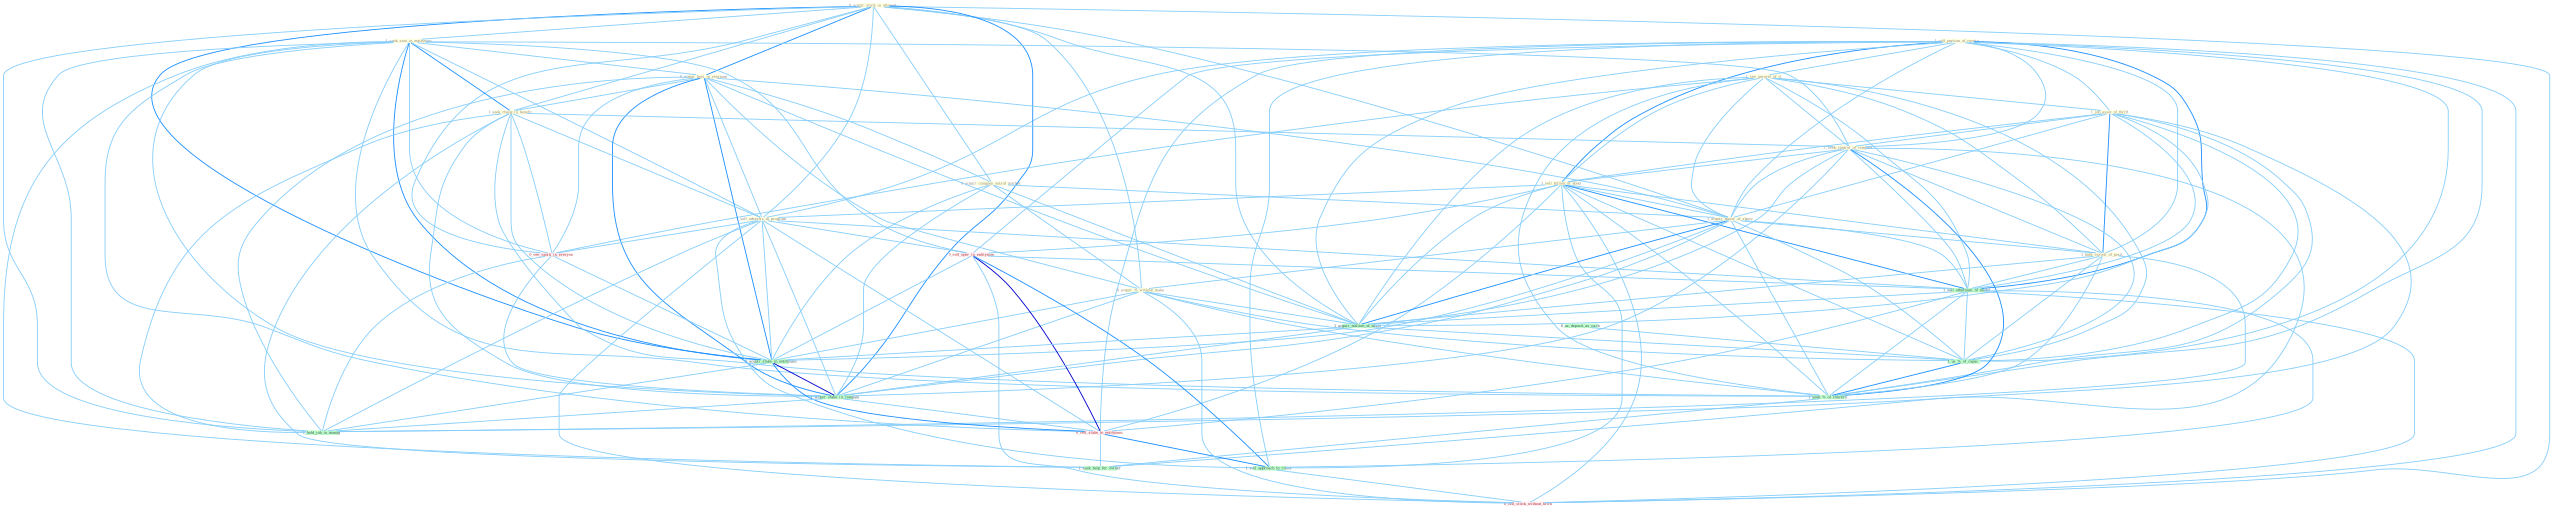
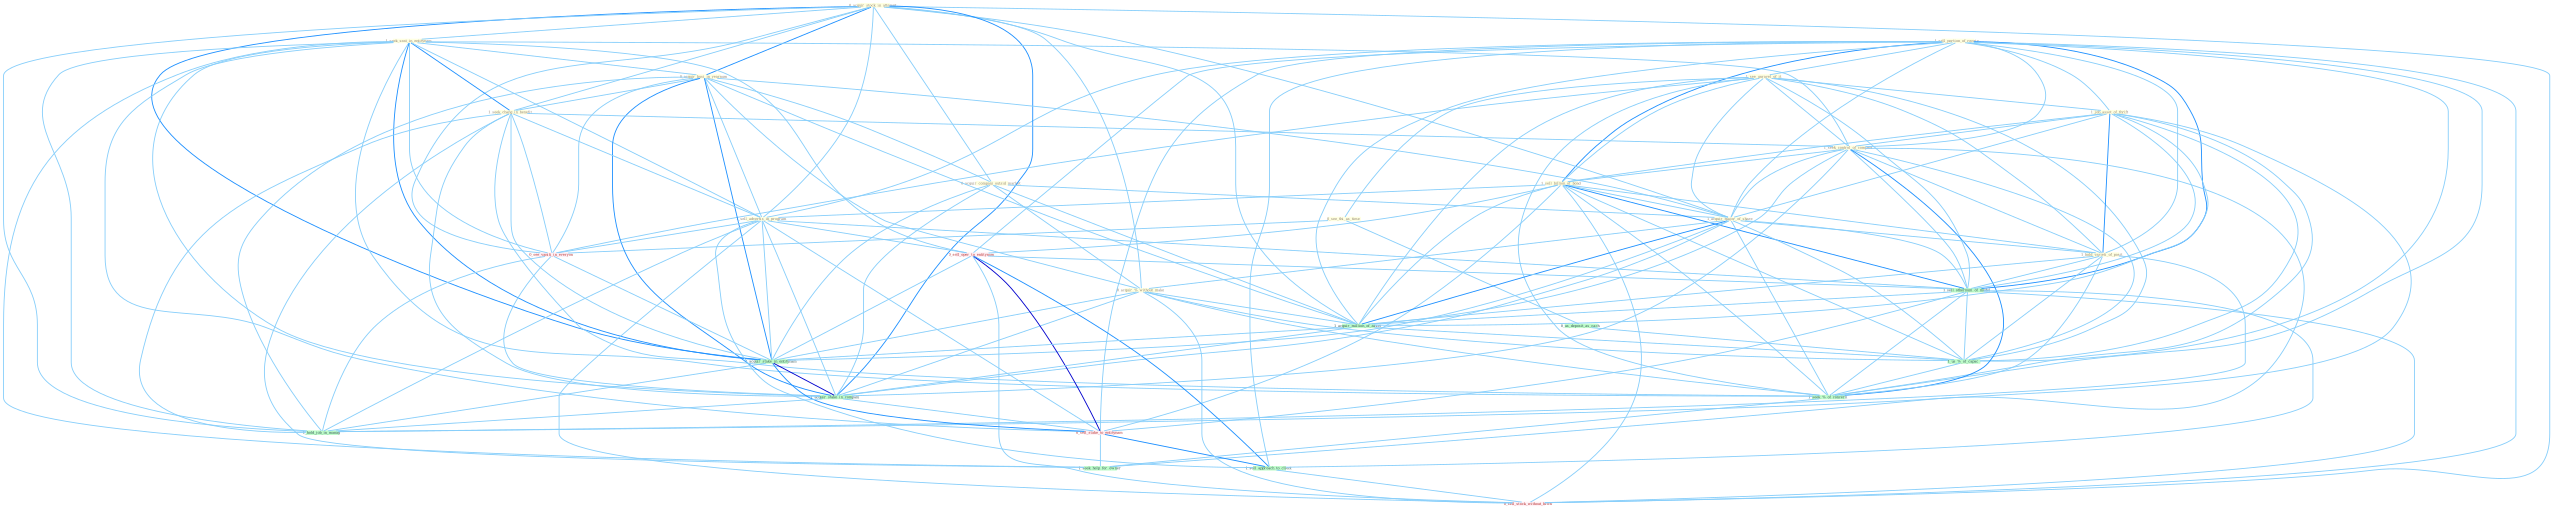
  graph {
    node [color="#ffffe0" fixedsize=true fontcolor="#8b7d6b" fontsize=4 shape=polygon style=filled]
    edge [color="#87cefa" w=1]
    "1_sell_portion_of_receiv " [height=.06 width=.5]
    "0_acquir_stock_in_attempt " [height=.06 width=.5]
    "1_see_unravel_of_it " [height=.06 width=.5]
+   "0_see_thi_as_time " [height=.06 width=.5]
    "1_seek_seat_in_entitynam " [height=.06 width=.5]
    "0_acquir_busi_in_yearnum " [height=.06 width=.5]
    "1_seek_chang_in_benefit " [height=.06 width=.5]
    n8 [height=.06 label="1_job_asset_of_thrift" width=.5]
    "0_acquir_compani_outsid_market " [height=.06 width=.5]
    "1_seek_control_of_compani " [height=.06 width=.5]
    "1_sell_billion_of_bond " [height=.06 width=.5]
    "1_acquir_major_of_share " [height=.06 width=.5]
    "1_sell_advertis_in_program " [height=.06 width=.5]
    "1_hold_varieti_of_posit " [height=.06 width=.5]
    "0_acquir_%_without_make " [height=.06 width=.5]
    "0_sell_oper_to_entitynam " [color="#fff0f5" fontcolor="#b22222" height=.06 width=.5]
    "0_see_vaniti_in_everyon " [color="#fff0f5" fontcolor="#b22222" height=.06 width=.5]
    "0_sell_stake_to_entitynam " [color="#fff0f5" fontcolor="#b22222" height=.06 width=.5]
    "0_sell_stock_without_hitch " [color="#fff0f5" fontcolor="#b22222" height=.06 width=.5]
    "1_sell_othernum_of_model " [color="#BDFCC9" fontcolor="#2f4f4f" height=.06 width=.5]
    "1_acquir_million_of_asset " [color="#BDFCC9" fontcolor="#2f4f4f" height=.06 width=.5]
    "1_us_%_of_capac " [color="#BDFCC9" fontcolor="#2f4f4f" height=.06 width=.5]
    "1_sell_approach_to_client " [color="#BDFCC9" fontcolor="#2f4f4f" height=.06 width=.5]
    "1_seek_%_of_concern " [color="#BDFCC9" fontcolor="#2f4f4f" height=.06 width=.5]
    "1_acquir_stake_in_entitynam " [color="#BDFCC9" fontcolor="#2f4f4f" height=.06 width=.5]
    "1_acquir_stake_in_compani " [color="#BDFCC9" fontcolor="#2f4f4f" height=.06 width=.5]
    "1_hold_job_in_manag " [color="#BDFCC9" fontcolor="#2f4f4f" height=.06 width=.5]
    "0_us_deposit_as_cach " [color="#BDFCC9" fontcolor="#2f4f4f" height=.06 width=.5]
    "1_seek_help_for_owner " [color="#BDFCC9" fontcolor="#2f4f4f" height=.06 width=.5]
    subgraph sub_1 {
      "1_sell_portion_of_receiv "
      "0_acquir_stock_in_attempt "
      "1_see_unravel_of_it "
+     "0_see_thi_as_time "
      "1_seek_seat_in_entitynam "
      "0_acquir_busi_in_yearnum "
      "1_seek_chang_in_benefit "
      n8
      "0_acquir_compani_outsid_market "
      "1_seek_control_of_compani "
      "1_sell_billion_of_bond "
      "1_acquir_major_of_share "
      "1_sell_advertis_in_program "
      "1_hold_varieti_of_posit "
      "0_acquir_%_without_make "
    }
    subgraph sub_2 {
      "0_sell_oper_to_entitynam "
      "0_see_vaniti_in_everyon "
      "0_sell_stake_to_entitynam "
      "0_sell_stock_without_hitch "
    }
    "1_sell_portion_of_receiv " -- "1_see_unravel_of_it "
    "1_sell_portion_of_receiv " -- n8
    "1_sell_portion_of_receiv " -- "1_seek_control_of_compani "
    "1_sell_portion_of_receiv " -- "1_sell_billion_of_bond " [color="#1e90ff" w=2]
    "1_sell_portion_of_receiv " -- "1_acquir_major_of_share "
    "1_sell_portion_of_receiv " -- "1_sell_advertis_in_program "
    "1_sell_portion_of_receiv " -- "1_hold_varieti_of_posit "
    "1_sell_portion_of_receiv " -- "0_sell_oper_to_entitynam "
    "1_sell_portion_of_receiv " -- "0_sell_stake_to_entitynam "
    "1_sell_portion_of_receiv " -- "0_sell_stock_without_hitch "
    "1_sell_portion_of_receiv " -- "1_sell_othernum_of_model " [color="#1e90ff" w=2]
    "1_sell_portion_of_receiv " -- "1_acquir_million_of_asset "
    "1_sell_portion_of_receiv " -- "1_us_%_of_capac "
    "1_sell_portion_of_receiv " -- "1_sell_approach_to_client "
    "1_sell_portion_of_receiv " -- "1_seek_%_of_concern "
    "0_acquir_stock_in_attempt " -- "1_seek_seat_in_entitynam "
    "0_acquir_stock_in_attempt " -- "0_acquir_busi_in_yearnum " [color="#1e90ff" w=2]
    "0_acquir_stock_in_attempt " -- "1_seek_chang_in_benefit "
    "0_acquir_stock_in_attempt " -- "0_acquir_compani_outsid_market "
    "0_acquir_stock_in_attempt " -- "1_acquir_major_of_share "
    "0_acquir_stock_in_attempt " -- "1_sell_advertis_in_program "
    "0_acquir_stock_in_attempt " -- "0_acquir_%_without_make "
    "0_acquir_stock_in_attempt " -- "0_see_vaniti_in_everyon "
    "0_acquir_stock_in_attempt " -- "0_sell_stock_without_hitch "
    "0_acquir_stock_in_attempt " -- "1_acquir_million_of_asset "
    "0_acquir_stock_in_attempt " -- "1_acquir_stake_in_entitynam " [color="#1e90ff" w=2]
    "0_acquir_stock_in_attempt " -- "1_acquir_stake_in_compani " [color="#1e90ff" w=2]
    "0_acquir_stock_in_attempt " -- "1_hold_job_in_manag "
+   "1_see_unravel_of_it " -- "0_see_thi_as_time "
    "1_see_unravel_of_it " -- n8
    "1_see_unravel_of_it " -- "1_seek_control_of_compani "
    "1_see_unravel_of_it " -- "1_sell_billion_of_bond "
    "1_see_unravel_of_it " -- "1_acquir_major_of_share "
    "1_see_unravel_of_it " -- "1_hold_varieti_of_posit "
    "1_see_unravel_of_it " -- "0_see_vaniti_in_everyon "
    "1_see_unravel_of_it " -- "1_sell_othernum_of_model "
    "1_see_unravel_of_it " -- "1_acquir_million_of_asset "
    "1_see_unravel_of_it " -- "1_us_%_of_capac "
    "1_see_unravel_of_it " -- "1_seek_%_of_concern "
+   "0_see_thi_as_time " -- "0_see_vaniti_in_everyon "
+   "0_see_thi_as_time " -- "0_us_deposit_as_cach "
    "1_seek_seat_in_entitynam " -- "0_acquir_busi_in_yearnum "
    "1_seek_seat_in_entitynam " -- "1_seek_chang_in_benefit " [color="#1e90ff" w=2]
    "1_seek_seat_in_entitynam " -- "1_seek_control_of_compani "
    "1_seek_seat_in_entitynam " -- "1_sell_advertis_in_program "
    "1_seek_seat_in_entitynam " -- "0_sell_oper_to_entitynam "
    "1_seek_seat_in_entitynam " -- "0_see_vaniti_in_everyon "
    "1_seek_seat_in_entitynam " -- "0_sell_stake_to_entitynam "
    "1_seek_seat_in_entitynam " -- "1_seek_%_of_concern "
    "1_seek_seat_in_entitynam " -- "1_acquir_stake_in_entitynam " [color="#1e90ff" w=2]
    "1_seek_seat_in_entitynam " -- "1_acquir_stake_in_compani "
    "1_seek_seat_in_entitynam " -- "1_hold_job_in_manag "
    "1_seek_seat_in_entitynam " -- "1_seek_help_for_owner "
    "0_acquir_busi_in_yearnum " -- "1_seek_chang_in_benefit "
    "0_acquir_busi_in_yearnum " -- "0_acquir_compani_outsid_market "
    "0_acquir_busi_in_yearnum " -- "1_acquir_major_of_share "
    "0_acquir_busi_in_yearnum " -- "1_sell_advertis_in_program "
    "0_acquir_busi_in_yearnum " -- "0_acquir_%_without_make "
    "0_acquir_busi_in_yearnum " -- "0_see_vaniti_in_everyon "
    "0_acquir_busi_in_yearnum " -- "1_acquir_million_of_asset "
    "0_acquir_busi_in_yearnum " -- "1_acquir_stake_in_entitynam " [color="#1e90ff" w=2]
    "0_acquir_busi_in_yearnum " -- "1_acquir_stake_in_compani " [color="#1e90ff" w=2]
    "0_acquir_busi_in_yearnum " -- "1_hold_job_in_manag "
    "1_seek_chang_in_benefit " -- "1_seek_control_of_compani "
    "1_seek_chang_in_benefit " -- "1_sell_advertis_in_program "
    "1_seek_chang_in_benefit " -- "0_see_vaniti_in_everyon "
    "1_seek_chang_in_benefit " -- "1_seek_%_of_concern "
    "1_seek_chang_in_benefit " -- "1_acquir_stake_in_entitynam "
    "1_seek_chang_in_benefit " -- "1_acquir_stake_in_compani "
    "1_seek_chang_in_benefit " -- "1_hold_job_in_manag "
    "1_seek_chang_in_benefit " -- "1_seek_help_for_owner "
    n8 -- "1_seek_control_of_compani "
    n8 -- "1_sell_billion_of_bond "
    n8 -- "1_acquir_major_of_share "
    n8 -- "1_hold_varieti_of_posit " [color="#1e90ff" w=2]
    n8 -- "1_sell_othernum_of_model "
    n8 -- "1_acquir_million_of_asset "
    n8 -- "1_us_%_of_capac "
    n8 -- "1_seek_%_of_concern "
    n8 -- "1_hold_job_in_manag "
    "0_acquir_compani_outsid_market " -- "1_acquir_major_of_share "
    "0_acquir_compani_outsid_market " -- "0_acquir_%_without_make "
    "0_acquir_compani_outsid_market " -- "1_acquir_million_of_asset "
    "0_acquir_compani_outsid_market " -- "1_acquir_stake_in_entitynam "
    "0_acquir_compani_outsid_market " -- "1_acquir_stake_in_compani "
    "1_seek_control_of_compani " -- "1_sell_billion_of_bond "
    "1_seek_control_of_compani " -- "1_acquir_major_of_share "
    "1_seek_control_of_compani " -- "1_hold_varieti_of_posit "
    "1_seek_control_of_compani " -- "1_sell_othernum_of_model "
    "1_seek_control_of_compani " -- "1_acquir_million_of_asset "
    "1_seek_control_of_compani " -- "1_us_%_of_capac "
    "1_seek_control_of_compani " -- "1_seek_%_of_concern " [color="#1e90ff" w=2]
    "1_seek_control_of_compani " -- "1_acquir_stake_in_compani "
    "1_seek_control_of_compani " -- "1_seek_help_for_owner "
    "1_sell_billion_of_bond " -- "1_acquir_major_of_share "
    "1_sell_billion_of_bond " -- "1_sell_advertis_in_program "
    "1_sell_billion_of_bond " -- "1_hold_varieti_of_posit "
    "1_sell_billion_of_bond " -- "0_sell_oper_to_entitynam "
    "1_sell_billion_of_bond " -- "0_sell_stake_to_entitynam "
    "1_sell_billion_of_bond " -- "0_sell_stock_without_hitch "
    "1_sell_billion_of_bond " -- "1_sell_othernum_of_model " [color="#1e90ff" w=2]
    "1_sell_billion_of_bond " -- "1_acquir_million_of_asset "
    "1_sell_billion_of_bond " -- "1_us_%_of_capac "
-   "1_sell_billion_of_bond " -- "1_sell_approach_to_client "
    "1_sell_billion_of_bond " -- "1_seek_%_of_concern "
    "1_acquir_major_of_share " -- "1_hold_varieti_of_posit "
    "1_acquir_major_of_share " -- "0_acquir_%_without_make "
    "1_acquir_major_of_share " -- "1_sell_othernum_of_model "
    "1_acquir_major_of_share " -- "1_acquir_million_of_asset " [color="#1e90ff" w=2]
    "1_acquir_major_of_share " -- "1_us_%_of_capac "
    "1_acquir_major_of_share " -- "1_seek_%_of_concern "
    "1_acquir_major_of_share " -- "1_acquir_stake_in_entitynam "
    "1_acquir_major_of_share " -- "1_acquir_stake_in_compani "
    "1_sell_advertis_in_program " -- "0_sell_oper_to_entitynam "
    "1_sell_advertis_in_program " -- "0_see_vaniti_in_everyon "
    "1_sell_advertis_in_program " -- "0_sell_stake_to_entitynam "
    "1_sell_advertis_in_program " -- "0_sell_stock_without_hitch "
    "1_sell_advertis_in_program " -- "1_sell_othernum_of_model "
    "1_sell_advertis_in_program " -- "1_sell_approach_to_client "
    "1_sell_advertis_in_program " -- "1_acquir_stake_in_entitynam "
    "1_sell_advertis_in_program " -- "1_acquir_stake_in_compani "
    "1_sell_advertis_in_program " -- "1_hold_job_in_manag "
    "1_hold_varieti_of_posit " -- "1_sell_othernum_of_model "
    "1_hold_varieti_of_posit " -- "1_acquir_million_of_asset "
    "1_hold_varieti_of_posit " -- "1_us_%_of_capac "
    "1_hold_varieti_of_posit " -- "1_seek_%_of_concern "
    "1_hold_varieti_of_posit " -- "1_hold_job_in_manag "
    "0_acquir_%_without_make " -- "0_sell_stock_without_hitch "
    "0_acquir_%_without_make " -- "1_acquir_million_of_asset "
    "0_acquir_%_without_make " -- "1_us_%_of_capac "
    "0_acquir_%_without_make " -- "1_seek_%_of_concern "
    "0_acquir_%_without_make " -- "1_acquir_stake_in_entitynam "
    "0_acquir_%_without_make " -- "1_acquir_stake_in_compani "
    "0_sell_oper_to_entitynam " -- "0_sell_stake_to_entitynam " [color="#0000cd" w=3]
    "0_sell_oper_to_entitynam " -- "0_sell_stock_without_hitch "
    "0_sell_oper_to_entitynam " -- "1_sell_othernum_of_model "
    "0_sell_oper_to_entitynam " -- "1_sell_approach_to_client " [color="#1e90ff" w=2]
    "0_sell_oper_to_entitynam " -- "1_acquir_stake_in_entitynam "
    "0_see_vaniti_in_everyon " -- "1_acquir_stake_in_entitynam "
    "0_see_vaniti_in_everyon " -- "1_acquir_stake_in_compani "
    "0_see_vaniti_in_everyon " -- "1_hold_job_in_manag "
    "0_sell_stake_to_entitynam " -- "1_sell_approach_to_client " [color="#1e90ff" w=2]
    "0_sell_stake_to_entitynam " -- "1_seek_help_for_owner "
    "1_sell_othernum_of_model " -- "0_sell_stake_to_entitynam "
    "1_sell_othernum_of_model " -- "0_sell_stock_without_hitch "
    "1_sell_othernum_of_model " -- "1_acquir_million_of_asset "
    "1_sell_othernum_of_model " -- "1_us_%_of_capac "
    "1_sell_othernum_of_model " -- "1_sell_approach_to_client "
    "1_sell_othernum_of_model " -- "1_seek_%_of_concern "
    "1_acquir_million_of_asset " -- "1_us_%_of_capac "
    "1_acquir_million_of_asset " -- "1_acquir_stake_in_entitynam "
    "1_acquir_million_of_asset " -- "1_acquir_stake_in_compani "
-   "1_us_%_of_capac " -- "1_seek_%_of_concern " [color="#1e90ff" w=2]
+   "1_us_%_of_capac " -- "1_seek_%_of_concern " [w=2]
    "1_sell_approach_to_client " -- "0_sell_stock_without_hitch "
    "1_seek_%_of_concern " -- "1_seek_help_for_owner "
    "1_acquir_stake_in_entitynam " -- "0_sell_stake_to_entitynam " [color="#1e90ff" w=2]
    "1_acquir_stake_in_entitynam " -- "1_acquir_stake_in_compani " [color="#0000cd" w=3]
    "1_acquir_stake_in_entitynam " -- "1_hold_job_in_manag "
    "1_acquir_stake_in_compani " -- "0_sell_stake_to_entitynam "
    "1_acquir_stake_in_compani " -- "1_hold_job_in_manag "
    "0_us_deposit_as_cach " -- "1_us_%_of_capac "
  }
